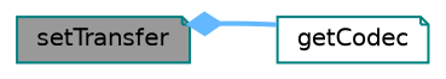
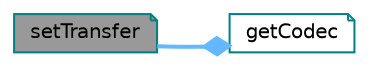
  digraph {
    rankdir=LR
    node [color=teal fontname=Helvetica fontsize=10 shape=note style=filled]
    n1 [fillcolor=grey60 fontcolor=black height=0.2 label=setTransfer width=0.4]
    n2 [fillcolor=white height=0.2 label=getCodec width=0.4]
-   n2 -> n1 [color=steelblue1 fontname=Helvetica fontsize=10 labelfontname=Helvetica labelfontsize=10 style=bold arrowhead=diamond]
+   n1 -> n2 [color=steelblue1 fontname=Helvetica fontsize=10 labelfontname=Helvetica labelfontsize=10 style=bold arrowhead=diamond]
  }
